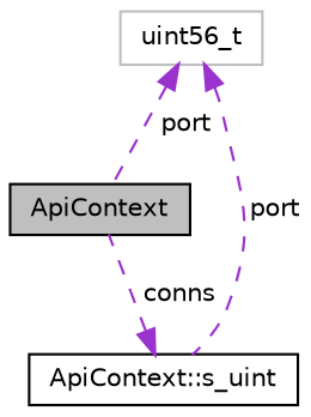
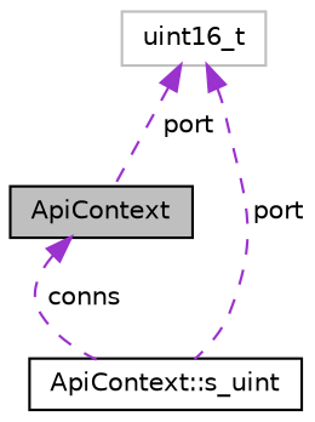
  digraph {
    node [color=black fillcolor=white fontname=Helvetica fontsize=10 shape=record style=filled]
    edge [color=darkorchid3 dir=back fontname=Helvetica fontsize=10 labelfontname=Helvetica labelfontsize=10 style=dashed]
    n1 [fillcolor=grey75 fontcolor=black height=0.2 label=ApiContext width=0.4]
    n2 [height=0.2 label="ApiContext::s_uint" width=0.4]
-   n3 [color=grey75 height=0.2 label=uint56_t width=0.4]
-   n2 -> n1 [label=" conns"]
+   n3 [color=grey75 height=0.2 label=uint16_t width=0.4]
+   n1 -> n2 [label=" conns"]
    n3 -> n1 [label=" port"]
    n3 -> n2 [label=" port"]
  }
